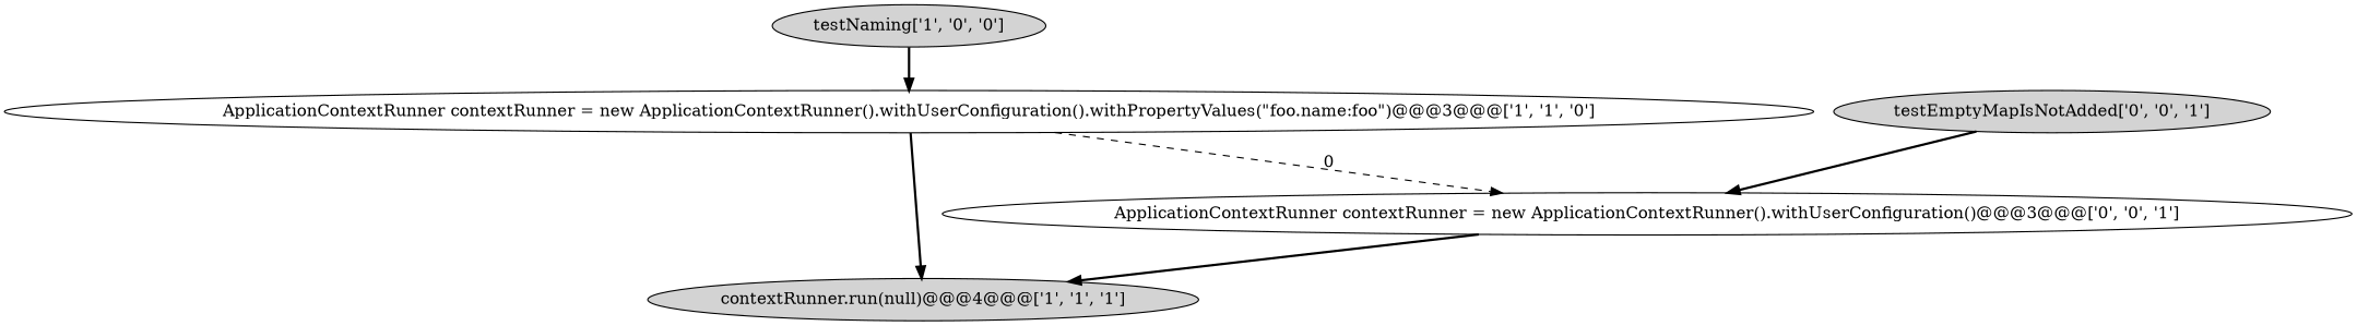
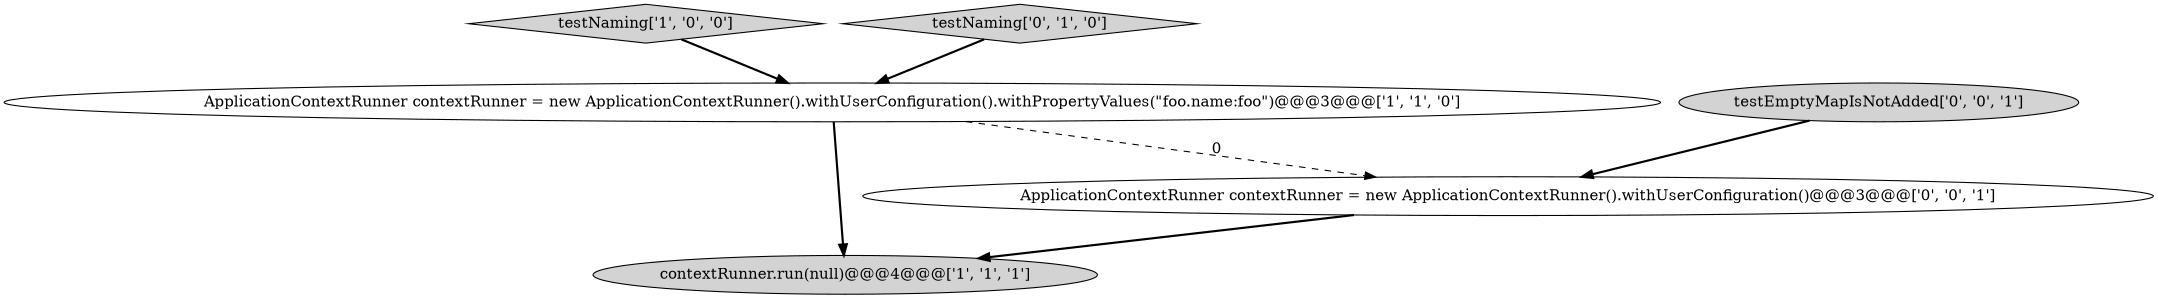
  digraph {
    node [fillcolor=lightgray shape=ellipse style=filled]
    edge [style=bold]
    n1 [fillcolor=white label="ApplicationContextRunner contextRunner = new ApplicationContextRunner().withUserConfiguration()@@@3@@@['0', '0', '1']"]
    n2 [label="contextRunner.run(null)@@@4@@@['1', '1', '1']"]
-   n3 [label="testNaming['1', '0', '0']"]
+   n3 [label="testNaming['1', '0', '0']" shape=diamond]
    n4 [fillcolor=white label="ApplicationContextRunner contextRunner = new ApplicationContextRunner().withUserConfiguration().withPropertyValues(\"foo.name:foo\")@@@3@@@['1', '1', '0']"]
    n5 [label="testEmptyMapIsNotAdded['0', '0', '1']"]
+   n6 [label="testNaming['0', '1', '0']" shape=diamond]
    n1 -> n2
    n3 -> n4
    n4 -> n1 [label=0 style=dashed]
    n4 -> n2
    n5 -> n1
+   n6 -> n4
  }
